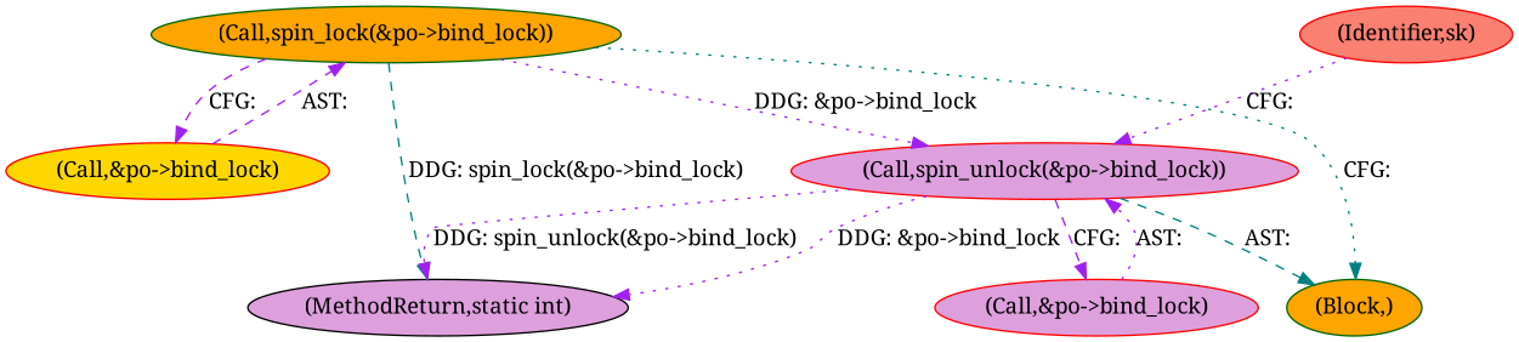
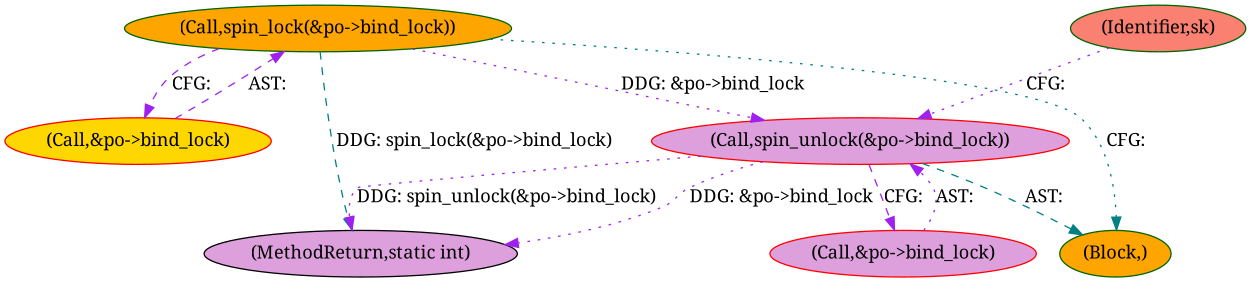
  digraph {
    fontname="Noto Serif"
    node [color=red fillcolor=plum fontname="Noto Serif" style=filled]
    edge [color=purple fontname="Noto Serif" style=dotted]
    n1 [color=darkgreen fillcolor=orange label="(Call,spin_lock(&po->bind_lock))"]
    n2 [label="(Call,spin_unlock(&po->bind_lock))"]
    n3 [color=black label="(MethodReturn,static int)"]
    n4 [color=darkgreen fillcolor=orange label="(Block,)"]
    n5 [fillcolor=gold label="(Call,&po->bind_lock)"]
    n6 [label="(Call,&po->bind_lock)"]
-   n7 [fillcolor=salmon label="(Identifier,sk)"]
+   n7 [color=darkgreen fillcolor=salmon label="(Identifier,sk)"]
    n1 -> n2 [label="DDG: &po->bind_lock"]
    n1 -> n3 [color=teal label="DDG: spin_lock(&po->bind_lock)" style=dashed]
    n1 -> n4 [color=teal label="CFG: "]
    n1 -> n5 [label="CFG: " style=dashed]
    n2 -> n3 [label="DDG: &po->bind_lock"]
    n2 -> n3 [label="DDG: spin_unlock(&po->bind_lock)"]
    n2 -> n4 [color=teal label="AST: " style=dashed]
    n2 -> n6 [label="CFG: " style=dashed]
    n5 -> n1 [label="AST: " style=dashed]
    n6 -> n2 [label="AST: "]
    n7 -> n2 [label="CFG: "]
  }
